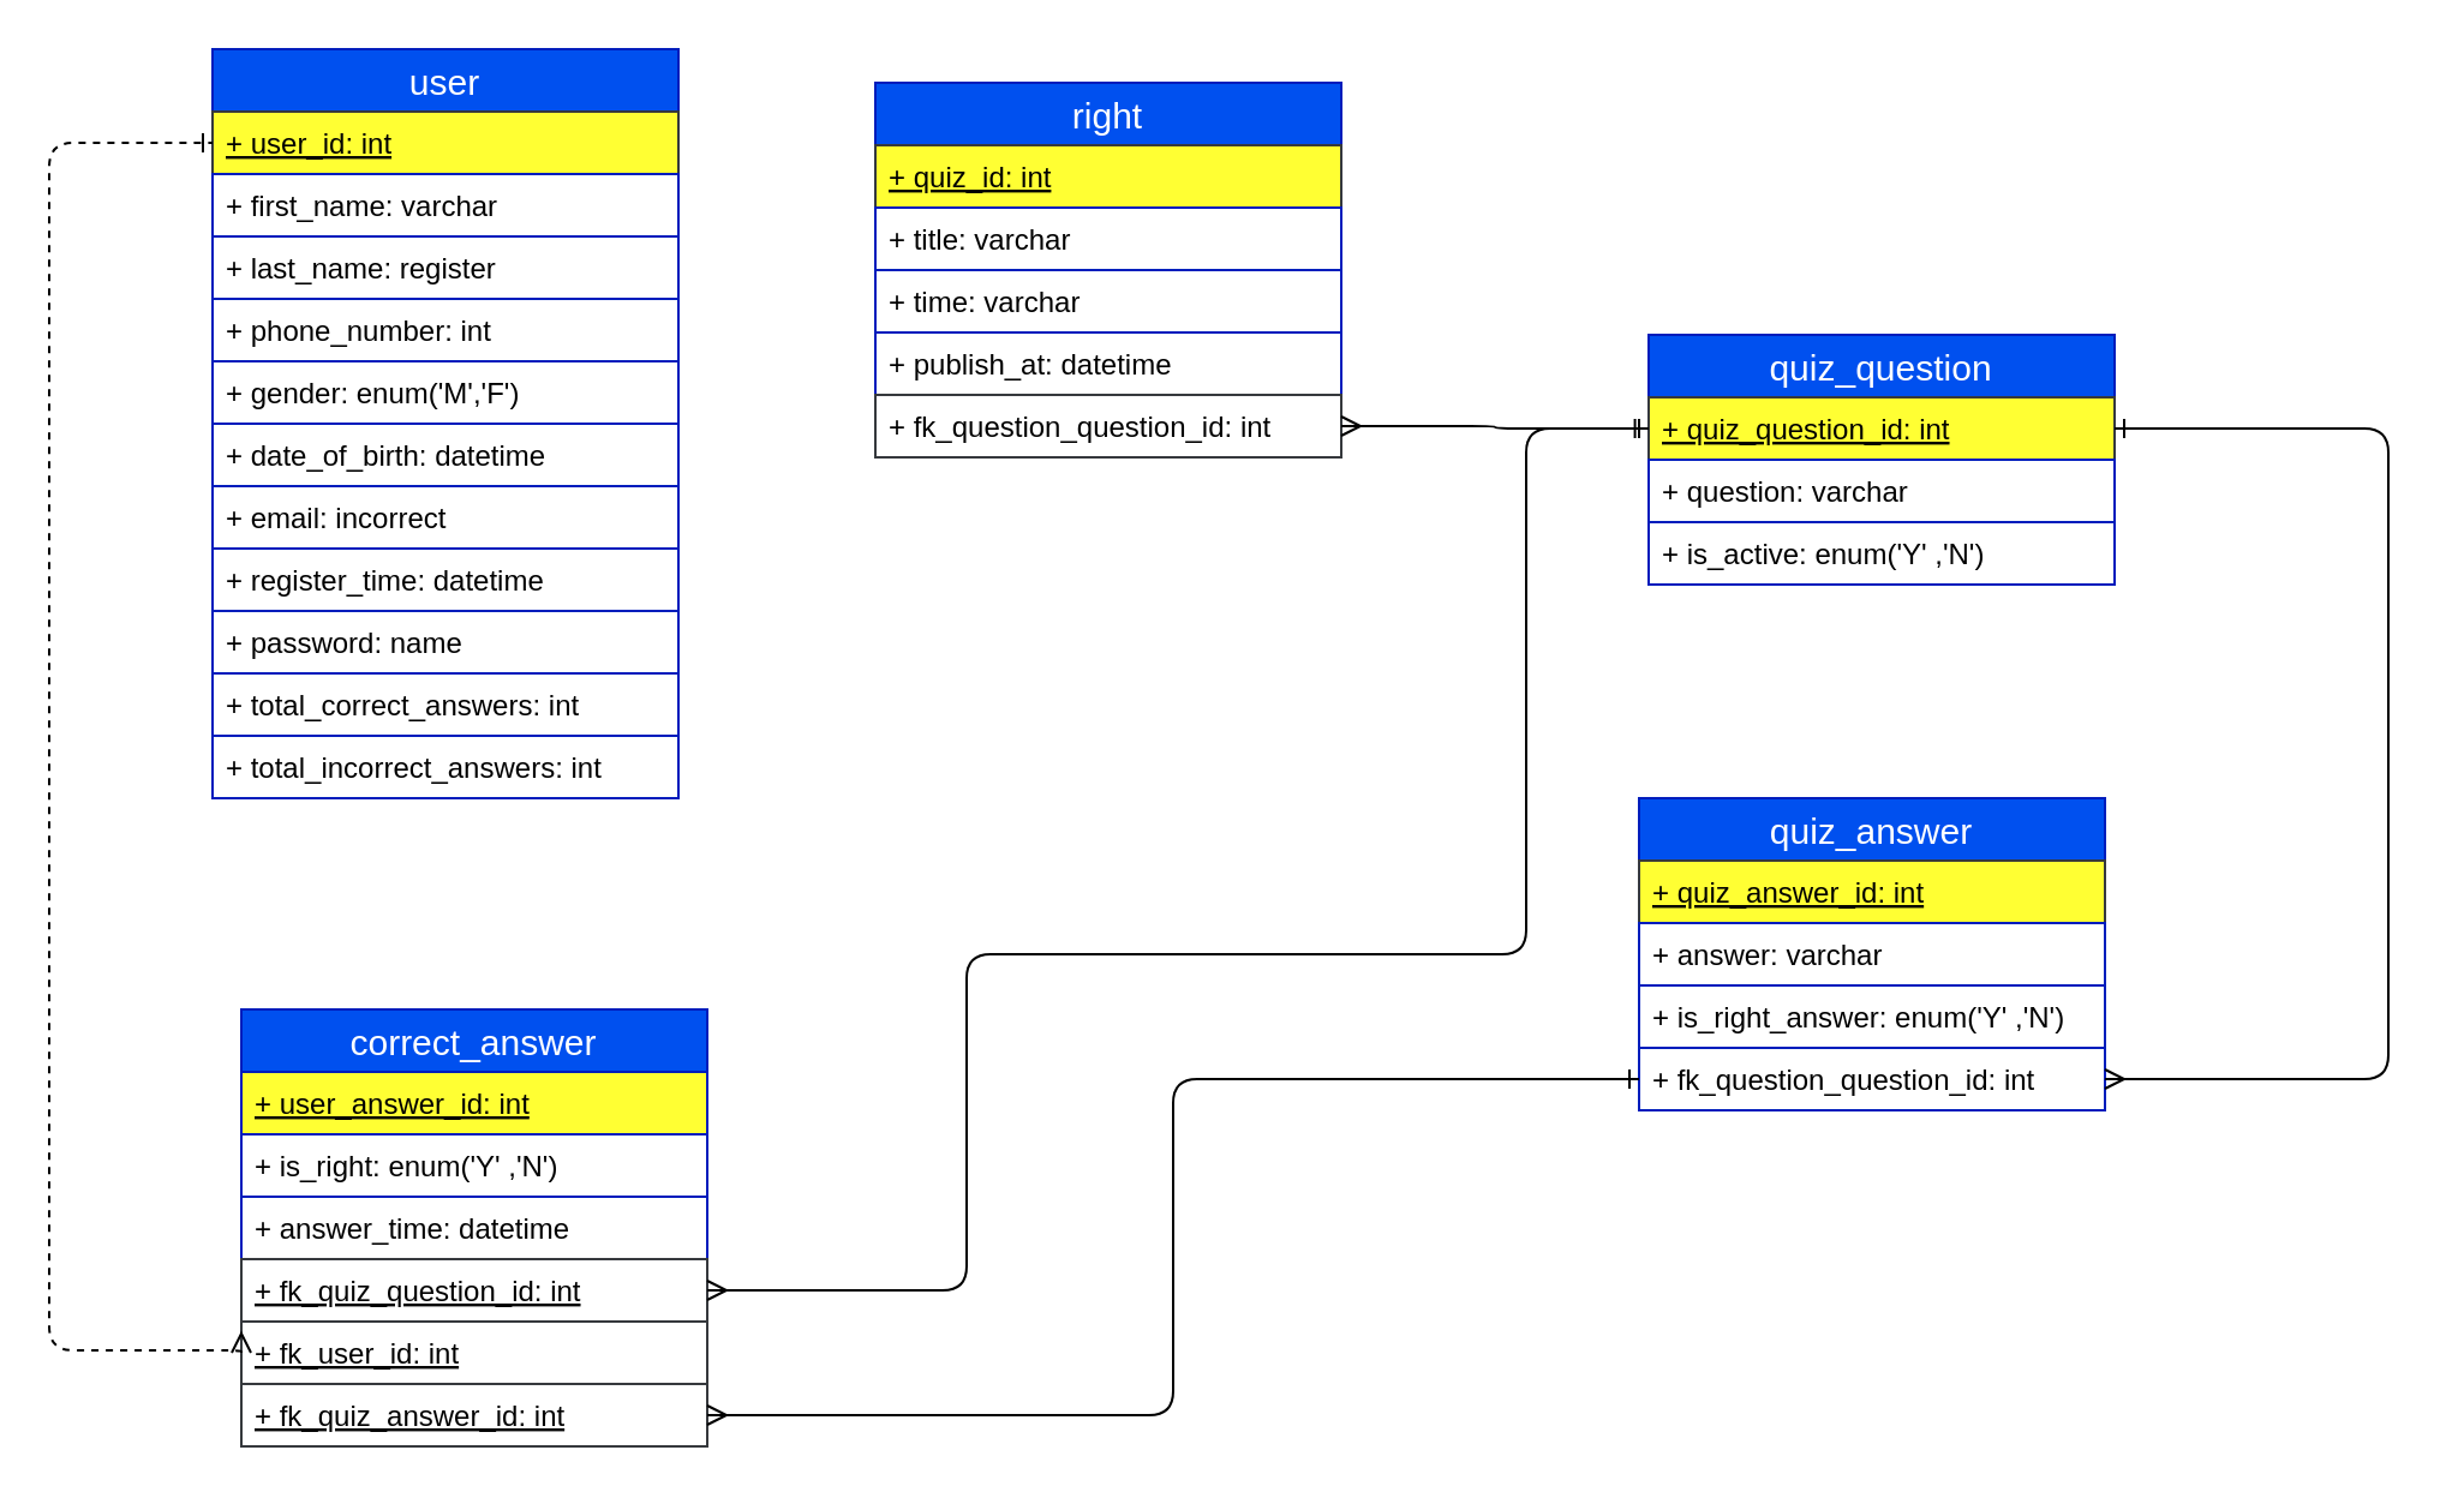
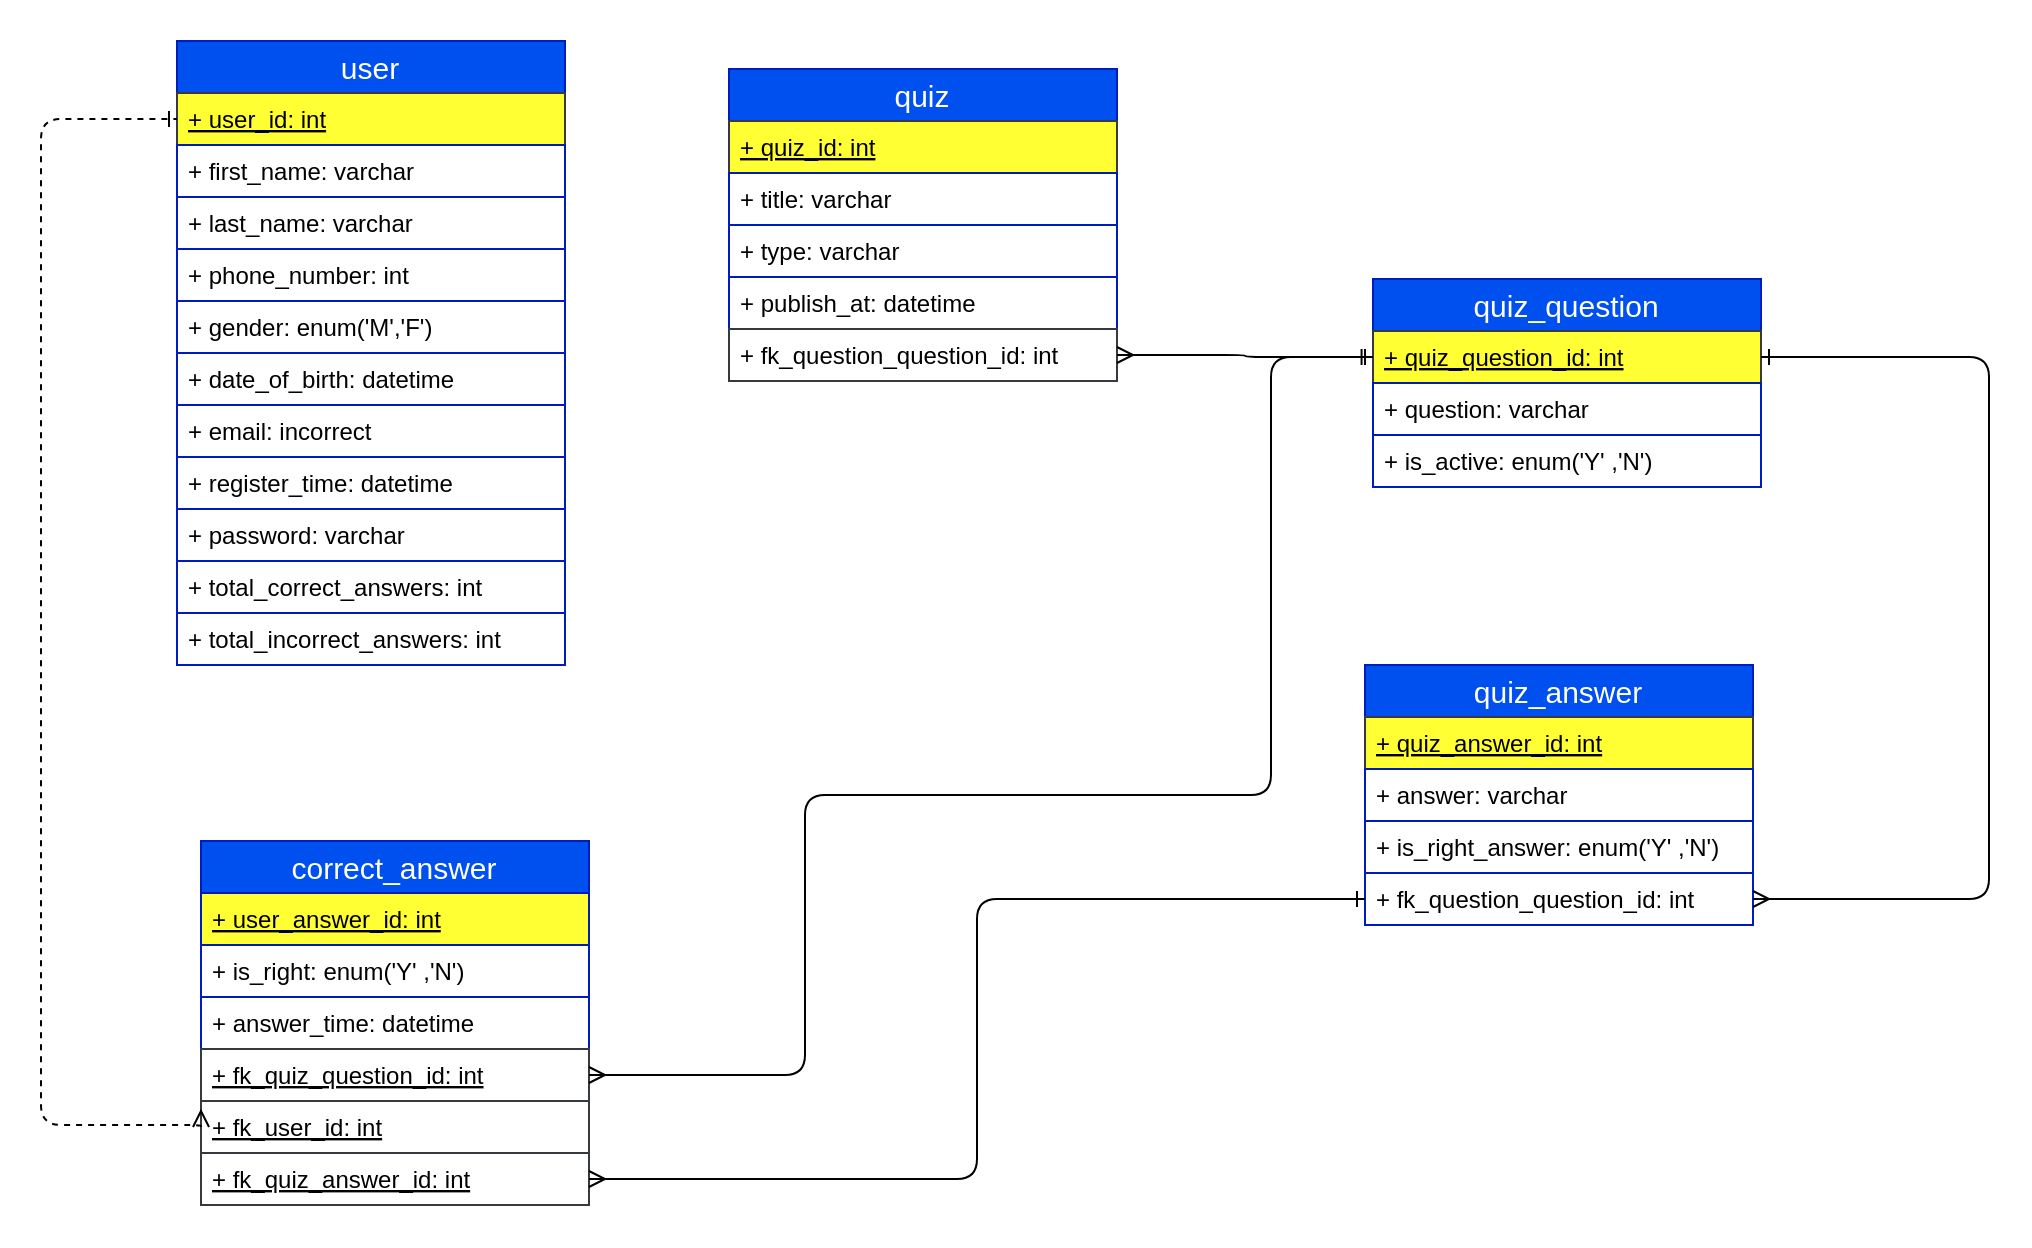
  <mxCell id="0" />
  <mxCell id="1" parent="0" />
  <mxCell id="2" value="user" style="swimlane;fontStyle=0;childLayout=stackLayout;horizontal=1;startSize=26;fillColor=#0050ef;horizontalStack=0;resizeParent=1;resizeParentMax=0;resizeLast=0;collapsible=1;marginBottom=0;fontColor=#FFFFFF;strokeColor=#001DBC;fontSize=15;" parent="1" vertex="1"><mxGeometry x="88" y="20" width="194" height="312" as="geometry" /></mxCell>
  <mxCell id="3" value="+ user_id: int" style="text;strokeColor=#36393d;fillColor=#FFFF33;align=left;verticalAlign=top;spacingLeft=4;spacingRight=4;overflow=hidden;rotatable=0;points=[[0,0.5],[1,0.5]];portConstraint=eastwest;fontStyle=4;fontColor=#000000;" parent="2" vertex="1"><mxGeometry y="26" width="194" height="26" as="geometry" /></mxCell>
  <mxCell id="4" value="+ first_name: varchar" style="text;strokeColor=#001DBC;fillColor=none;align=left;verticalAlign=top;spacingLeft=4;spacingRight=4;overflow=hidden;rotatable=0;points=[[0,0.5],[1,0.5]];portConstraint=eastwest;fontColor=#000000;" parent="2" vertex="1"><mxGeometry y="52" width="194" height="26" as="geometry" /></mxCell>
- <mxCell id="5" value="+ last_name: register" style="text;strokeColor=#001DBC;fillColor=none;align=left;verticalAlign=top;spacingLeft=4;spacingRight=4;overflow=hidden;rotatable=0;points=[[0,0.5],[1,0.5]];portConstraint=eastwest;fontColor=#000000;" parent="2" vertex="1"><mxGeometry y="78" width="194" height="26" as="geometry" /></mxCell>
+ <mxCell id="5" value="+ last_name: varchar" style="text;strokeColor=#001DBC;fillColor=none;align=left;verticalAlign=top;spacingLeft=4;spacingRight=4;overflow=hidden;rotatable=0;points=[[0,0.5],[1,0.5]];portConstraint=eastwest;fontColor=#000000;" parent="2" vertex="1"><mxGeometry y="78" width="194" height="26" as="geometry" /></mxCell>
  <mxCell id="6" value="+ phone_number: int" style="text;strokeColor=#001DBC;fillColor=none;align=left;verticalAlign=top;spacingLeft=4;spacingRight=4;overflow=hidden;rotatable=0;points=[[0,0.5],[1,0.5]];portConstraint=eastwest;fontColor=#000000;" parent="2" vertex="1"><mxGeometry y="104" width="194" height="26" as="geometry" /></mxCell>
  <mxCell id="7" value="+ gender: enum('M','F')" style="text;strokeColor=#001DBC;fillColor=none;align=left;verticalAlign=top;spacingLeft=4;spacingRight=4;overflow=hidden;rotatable=0;points=[[0,0.5],[1,0.5]];portConstraint=eastwest;fontColor=#000000;" parent="2" vertex="1"><mxGeometry y="130" width="194" height="26" as="geometry" /></mxCell>
  <mxCell id="8" value="+ date_of_birth: datetime" style="text;strokeColor=#001DBC;fillColor=none;align=left;verticalAlign=top;spacingLeft=4;spacingRight=4;overflow=hidden;rotatable=0;points=[[0,0.5],[1,0.5]];portConstraint=eastwest;fontColor=#000000;" parent="2" vertex="1"><mxGeometry y="156" width="194" height="26" as="geometry" /></mxCell>
  <mxCell id="9" value="+ email: incorrect" style="text;strokeColor=#001DBC;fillColor=none;align=left;verticalAlign=top;spacingLeft=4;spacingRight=4;overflow=hidden;rotatable=0;points=[[0,0.5],[1,0.5]];portConstraint=eastwest;fontColor=#000000;" parent="2" vertex="1"><mxGeometry y="182" width="194" height="26" as="geometry" /></mxCell>
  <mxCell id="10" value="+ register_time: datetime" style="text;strokeColor=#001DBC;fillColor=#FFFFFF;align=left;verticalAlign=top;spacingLeft=4;spacingRight=4;overflow=hidden;rotatable=0;points=[[0,0.5],[1,0.5]];portConstraint=eastwest;fontColor=#000000;" parent="2" vertex="1"><mxGeometry y="208" width="194" height="26" as="geometry" /></mxCell>
- <mxCell id="11" value="+ password: name" style="text;strokeColor=#001DBC;fillColor=#FFFFFF;align=left;verticalAlign=top;spacingLeft=4;spacingRight=4;overflow=hidden;rotatable=0;points=[[0,0.5],[1,0.5]];portConstraint=eastwest;fontColor=#000000;" parent="2" vertex="1"><mxGeometry y="234" width="194" height="26" as="geometry" /></mxCell>
+ <mxCell id="11" value="+ password: varchar" style="text;strokeColor=#001DBC;fillColor=#FFFFFF;align=left;verticalAlign=top;spacingLeft=4;spacingRight=4;overflow=hidden;rotatable=0;points=[[0,0.5],[1,0.5]];portConstraint=eastwest;fontColor=#000000;" parent="2" vertex="1"><mxGeometry y="234" width="194" height="26" as="geometry" /></mxCell>
  <mxCell id="12" value="+ total_correct_answers: int&#10;" style="text;strokeColor=#001DBC;fillColor=#FFFFFF;align=left;verticalAlign=top;spacingLeft=4;spacingRight=4;overflow=hidden;rotatable=0;points=[[0,0.5],[1,0.5]];portConstraint=eastwest;fontColor=#000000;" parent="2" vertex="1"><mxGeometry y="260" width="194" height="26" as="geometry" /></mxCell>
  <mxCell id="13" value="+ total_incorrect_answers: int&#10;" style="text;strokeColor=#001DBC;fillColor=#FFFFFF;align=left;verticalAlign=top;spacingLeft=4;spacingRight=4;overflow=hidden;rotatable=0;points=[[0,0.5],[1,0.5]];portConstraint=eastwest;fontColor=#000000;" parent="2" vertex="1"><mxGeometry y="286" width="194" height="26" as="geometry" /></mxCell>
  <mxCell id="14" value="quiz_question" style="swimlane;fontStyle=0;childLayout=stackLayout;horizontal=1;startSize=26;fillColor=#0050ef;horizontalStack=0;resizeParent=1;resizeParentMax=0;resizeLast=0;collapsible=1;marginBottom=0;fontColor=#FFFFFF;strokeColor=#001DBC;fontSize=15;" parent="1" vertex="1"><mxGeometry x="686" y="139" width="194" height="104" as="geometry" /></mxCell>
  <mxCell id="15" value="+ quiz_question_id: int" style="text;strokeColor=#36393d;fillColor=#FFFF33;align=left;verticalAlign=top;spacingLeft=4;spacingRight=4;overflow=hidden;rotatable=0;points=[[0,0.5],[1,0.5]];portConstraint=eastwest;fontStyle=4;fontColor=#000000;" parent="14" vertex="1"><mxGeometry y="26" width="194" height="26" as="geometry" /></mxCell>
  <mxCell id="16" value="+ question: varchar" style="text;strokeColor=#001DBC;fillColor=none;align=left;verticalAlign=top;spacingLeft=4;spacingRight=4;overflow=hidden;rotatable=0;points=[[0,0.5],[1,0.5]];portConstraint=eastwest;fontColor=#000000;" parent="14" vertex="1"><mxGeometry y="52" width="194" height="26" as="geometry" /></mxCell>
  <mxCell id="17" value="+ is_active: enum('Y' ,'N')" style="text;strokeColor=#001DBC;fillColor=none;align=left;verticalAlign=top;spacingLeft=4;spacingRight=4;overflow=hidden;rotatable=0;points=[[0,0.5],[1,0.5]];portConstraint=eastwest;fontColor=#000000;" parent="14" vertex="1"><mxGeometry y="78" width="194" height="26" as="geometry" /></mxCell>
  <mxCell id="18" value="correct_answer" style="swimlane;fontStyle=0;childLayout=stackLayout;horizontal=1;startSize=26;fillColor=#0050ef;horizontalStack=0;resizeParent=1;resizeParentMax=0;resizeLast=0;collapsible=1;marginBottom=0;fontColor=#FFFFFF;strokeColor=#001DBC;fontSize=15;" parent="1" vertex="1"><mxGeometry x="100" y="420" width="194" height="182" as="geometry" /></mxCell>
  <mxCell id="19" value="+ user_answer_id: int" style="text;strokeColor=#001DBC;fillColor=#FFFF33;align=left;verticalAlign=top;spacingLeft=4;spacingRight=4;overflow=hidden;rotatable=0;points=[[0,0.5],[1,0.5]];portConstraint=eastwest;fontColor=#000000;fontStyle=4" parent="18" vertex="1"><mxGeometry y="26" width="194" height="26" as="geometry" /></mxCell>
  <mxCell id="20" value="+ is_right: enum('Y' ,'N')" style="text;strokeColor=#001DBC;fillColor=none;align=left;verticalAlign=top;spacingLeft=4;spacingRight=4;overflow=hidden;rotatable=0;points=[[0,0.5],[1,0.5]];portConstraint=eastwest;fontColor=#000000;" parent="18" vertex="1"><mxGeometry y="52" width="194" height="26" as="geometry" /></mxCell>
  <mxCell id="21" value="+ answer_time: datetime" style="text;strokeColor=#001DBC;fillColor=none;align=left;verticalAlign=top;spacingLeft=4;spacingRight=4;overflow=hidden;rotatable=0;points=[[0,0.5],[1,0.5]];portConstraint=eastwest;fontColor=#000000;" parent="18" vertex="1"><mxGeometry y="78" width="194" height="26" as="geometry" /></mxCell>
  <mxCell id="22" value="+ fk_quiz_question_id: int" style="text;strokeColor=#36393d;fillColor=#FFFFFF;align=left;verticalAlign=top;spacingLeft=4;spacingRight=4;overflow=hidden;rotatable=0;points=[[0,0.5],[1,0.5]];portConstraint=eastwest;fontStyle=4;fontColor=#000000;" parent="18" vertex="1"><mxGeometry y="104" width="194" height="26" as="geometry" /></mxCell>
  <mxCell id="23" value="+ fk_user_id: int" style="text;strokeColor=#36393d;fillColor=#FFFFFF;align=left;verticalAlign=top;spacingLeft=4;spacingRight=4;overflow=hidden;rotatable=0;points=[[0,0.5],[1,0.5]];portConstraint=eastwest;fontStyle=4;fontColor=#000000;" parent="18" vertex="1"><mxGeometry y="130" width="194" height="26" as="geometry" /></mxCell>
  <mxCell id="24" value="+ fk_quiz_answer_id: int" style="text;strokeColor=#36393d;fillColor=#FFFFFF;align=left;verticalAlign=top;spacingLeft=4;spacingRight=4;overflow=hidden;rotatable=0;points=[[0,0.5],[1,0.5]];portConstraint=eastwest;fontStyle=4;fontColor=#000000;" parent="18" vertex="1"><mxGeometry y="156" width="194" height="26" as="geometry" /></mxCell>
  <mxCell id="25" style="edgeStyle=orthogonalEdgeStyle;html=1;exitX=0;exitY=0.5;exitDx=0;exitDy=0;fontSize=20;fontColor=#FFFF33;strokeColor=#000000;endArrow=ERone;endFill=0;startArrow=ERmany;startFill=0;entryX=0;entryY=0.5;entryDx=0;entryDy=0;dashed=1;" parent="1" source="23" target="3" edge="1"><mxGeometry relative="1" as="geometry"><mxPoint x="58" y="134" as="targetPoint" /><Array as="points"><mxPoint x="20" y="562" /><mxPoint x="20" y="59" /></Array></mxGeometry></mxCell>
- <mxCell id="26" value="right" style="swimlane;fontStyle=0;childLayout=stackLayout;horizontal=1;startSize=26;fillColor=#0050ef;horizontalStack=0;resizeParent=1;resizeParentMax=0;resizeLast=0;collapsible=1;marginBottom=0;fontColor=#FFFFFF;strokeColor=#001DBC;fontSize=15;" parent="1" vertex="1"><mxGeometry y="34" width="194" height="156" as="geometry" x="364" /></mxCell>
+ <mxCell id="26" value="quiz" style="swimlane;fontStyle=0;childLayout=stackLayout;horizontal=1;startSize=26;fillColor=#0050ef;horizontalStack=0;resizeParent=1;resizeParentMax=0;resizeLast=0;collapsible=1;marginBottom=0;fontColor=#FFFFFF;strokeColor=#001DBC;fontSize=15;" parent="1" vertex="1"><mxGeometry y="34" width="194" height="156" as="geometry" x="364" /></mxCell>
  <mxCell id="27" value="+ quiz_id: int" style="text;strokeColor=#36393d;fillColor=#FFFF33;align=left;verticalAlign=top;spacingLeft=4;spacingRight=4;overflow=hidden;rotatable=0;points=[[0,0.5],[1,0.5]];portConstraint=eastwest;fontStyle=4;fontColor=#000000;" parent="26" vertex="1"><mxGeometry y="26" width="194" height="26" as="geometry" /></mxCell>
  <mxCell id="28" value="+ title: varchar" style="text;strokeColor=#001DBC;fillColor=none;align=left;verticalAlign=top;spacingLeft=4;spacingRight=4;overflow=hidden;rotatable=0;points=[[0,0.5],[1,0.5]];portConstraint=eastwest;fontColor=#000000;" parent="26" vertex="1"><mxGeometry y="52" width="194" height="26" as="geometry" /></mxCell>
- <mxCell id="29" value="+ time: varchar" style="text;strokeColor=#001DBC;fillColor=none;align=left;verticalAlign=top;spacingLeft=4;spacingRight=4;overflow=hidden;rotatable=0;points=[[0,0.5],[1,0.5]];portConstraint=eastwest;fontColor=#000000;" parent="26" vertex="1"><mxGeometry y="78" width="194" height="26" as="geometry" /></mxCell>
+ <mxCell id="29" value="+ type: varchar" style="text;strokeColor=#001DBC;fillColor=none;align=left;verticalAlign=top;spacingLeft=4;spacingRight=4;overflow=hidden;rotatable=0;points=[[0,0.5],[1,0.5]];portConstraint=eastwest;fontColor=#000000;" parent="26" vertex="1"><mxGeometry y="78" width="194" height="26" as="geometry" /></mxCell>
  <mxCell id="30" value="+ publish_at: datetime" style="text;strokeColor=#001DBC;fillColor=none;align=left;verticalAlign=top;spacingLeft=4;spacingRight=4;overflow=hidden;rotatable=0;points=[[0,0.5],[1,0.5]];portConstraint=eastwest;fontColor=#000000;" parent="26" vertex="1"><mxGeometry y="104" width="194" height="26" as="geometry" /></mxCell>
  <mxCell id="31" value="+ fk_question_question_id: int" style="text;strokeColor=#36393d;fillColor=#FFFFFF;align=left;verticalAlign=top;spacingLeft=4;spacingRight=4;overflow=hidden;rotatable=0;points=[[0,0.5],[1,0.5]];portConstraint=eastwest;fontStyle=0;fontColor=#000000;" parent="26" vertex="1"><mxGeometry y="130" width="194" height="26" as="geometry" /></mxCell>
  <mxCell id="32" value="quiz_answer" style="swimlane;fontStyle=0;childLayout=stackLayout;horizontal=1;startSize=26;fillColor=#0050ef;horizontalStack=0;resizeParent=1;resizeParentMax=0;resizeLast=0;collapsible=1;marginBottom=0;fontColor=#FFFFFF;strokeColor=#001DBC;fontSize=15;" parent="1" vertex="1"><mxGeometry x="682" y="332" width="194" height="130" as="geometry" /></mxCell>
  <mxCell id="33" value="+ quiz_answer_id: int" style="text;strokeColor=#36393d;fillColor=#FFFF33;align=left;verticalAlign=top;spacingLeft=4;spacingRight=4;overflow=hidden;rotatable=0;points=[[0,0.5],[1,0.5]];portConstraint=eastwest;fontStyle=4;fontColor=#000000;" parent="32" vertex="1"><mxGeometry y="26" width="194" height="26" as="geometry" /></mxCell>
  <mxCell id="34" value="+ answer: varchar" style="text;strokeColor=#001DBC;fillColor=none;align=left;verticalAlign=top;spacingLeft=4;spacingRight=4;overflow=hidden;rotatable=0;points=[[0,0.5],[1,0.5]];portConstraint=eastwest;fontColor=#000000;" parent="32" vertex="1"><mxGeometry y="52" width="194" height="26" as="geometry" /></mxCell>
  <mxCell id="35" value="+ is_right_answer: enum('Y' ,'N')" style="text;strokeColor=#001DBC;fillColor=none;align=left;verticalAlign=top;spacingLeft=4;spacingRight=4;overflow=hidden;rotatable=0;points=[[0,0.5],[1,0.5]];portConstraint=eastwest;fontColor=#000000;" parent="32" vertex="1"><mxGeometry y="78" width="194" height="26" as="geometry" /></mxCell>
  <mxCell id="36" value="+ fk_question_question_id: int" style="text;strokeColor=#001DBC;fillColor=none;align=left;verticalAlign=top;spacingLeft=4;spacingRight=4;overflow=hidden;rotatable=0;points=[[0,0.5],[1,0.5]];portConstraint=eastwest;fontColor=#000000;" parent="32" vertex="1"><mxGeometry y="104" width="194" height="26" as="geometry" /></mxCell>
  <mxCell id="37" style="edgeStyle=orthogonalEdgeStyle;html=1;exitX=0;exitY=0.5;exitDx=0;exitDy=0;entryX=1;entryY=0.5;entryDx=0;entryDy=0;fontSize=20;fontColor=#000000;startArrow=ERone;startFill=0;endArrow=ERmany;endFill=0;strokeColor=#000000;" parent="1" source="15" target="31" edge="1"><mxGeometry relative="1" as="geometry" /></mxCell>
  <mxCell id="38" style="edgeStyle=orthogonalEdgeStyle;html=1;exitX=1;exitY=0.5;exitDx=0;exitDy=0;entryX=1;entryY=0.5;entryDx=0;entryDy=0;fontSize=20;fontColor=#000000;startArrow=ERone;startFill=0;endArrow=ERmany;endFill=0;strokeColor=#000000;" parent="1" source="15" target="36" edge="1"><mxGeometry relative="1" as="geometry"><Array as="points"><mxPoint x="994" y="178" /><mxPoint x="994" y="449" /></Array></mxGeometry></mxCell>
  <mxCell id="39" style="edgeStyle=orthogonalEdgeStyle;html=1;exitX=0;exitY=0.5;exitDx=0;exitDy=0;entryX=1;entryY=0.5;entryDx=0;entryDy=0;fontSize=20;fontColor=#000000;startArrow=ERone;startFill=0;endArrow=ERmany;endFill=0;strokeColor=#000000;" parent="1" source="36" target="24" edge="1"><mxGeometry relative="1" as="geometry"><Array as="points"><mxPoint x="488" y="449" /><mxPoint x="488" y="589" /></Array></mxGeometry></mxCell>
  <mxCell id="40" style="edgeStyle=orthogonalEdgeStyle;html=1;exitX=1;exitY=0.5;exitDx=0;exitDy=0;fontSize=20;fontColor=#000000;startArrow=ERmany;startFill=0;endArrow=ERone;endFill=0;strokeColor=#000000;" parent="1" source="22" edge="1"><mxGeometry relative="1" as="geometry"><mxPoint x="684.294" y="178" as="targetPoint" /><Array as="points"><mxPoint x="402" y="537" /><mxPoint x="402" y="397" /><mxPoint x="635" y="397" /><mxPoint x="635" y="178" /></Array></mxGeometry></mxCell>
